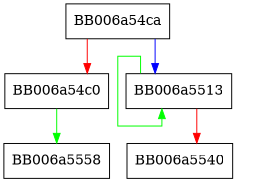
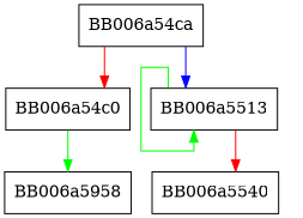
  digraph {
    splines=ortho
    node [shape=box]
    edge [color=green]
    BB006a54c0
-   BB006a5558
+   BB006a5558 [label=BB006a5958]
    BB006a54ca
    n4 [label=BB006a5513]
    BB006a5540
    BB006a54c0 -> BB006a5558
    BB006a54ca -> BB006a54c0 [color=red]
    BB006a54ca -> n4 [color=blue]
    n4 -> n4
    n4 -> BB006a5540 [color=red]
  }
